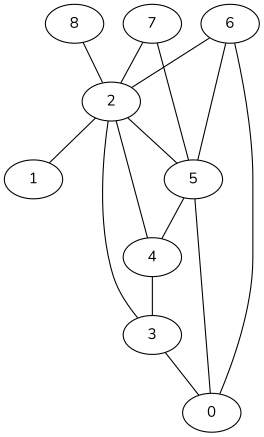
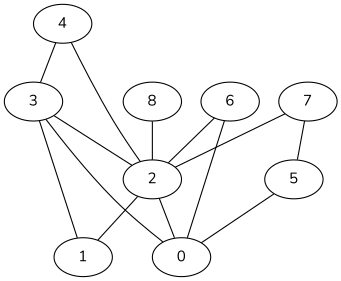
  graph {
    fontname=Nunito
    node [fontname=Nunito]
    edge [fontname=Nunito]
    2
    1
    0
    3
    4
    5
    6
    7
    8
    2 -- 1
-   2 -- 5
+   2 -- 0
    3 -- 2
+   3 -- 1
    3 -- 0
    4 -- 2
    4 -- 3
    5 -- 0
-   5 -- 4
    6 -- 2
    6 -- 0
-   6 -- 5
    7 -- 2
    7 -- 5
    8 -- 2
  }
